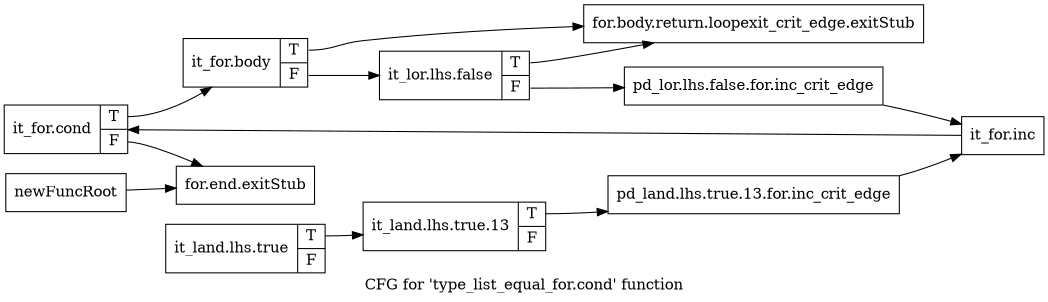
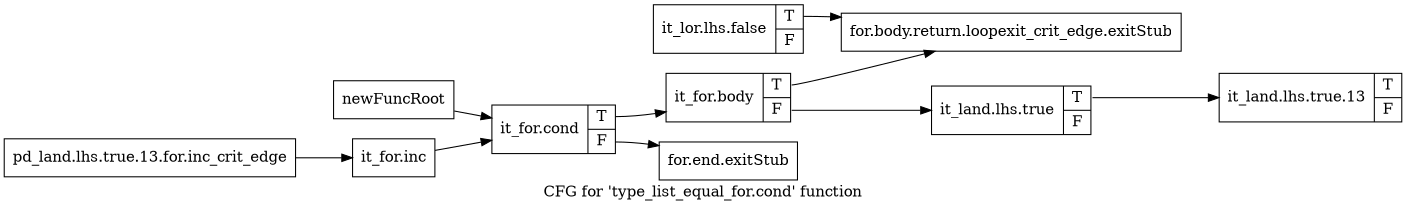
  digraph {
    label="CFG for 'type_list_equal_for.cond' function"
    rankdir=LR
    node [shape=record]
    edge [tailport=s1]
    n1 [label="{newFuncRoot}"]
    n2 [label="{it_for.cond|{<s0>T|<s1>F}}"]
    n3 [label="{for.end.exitStub}"]
    n4 [label="{it_for.body|{<s0>T|<s1>F}}"]
    n5 [label="{for.body.return.loopexit_crit_edge.exitStub}"]
    n6 [label="{it_lor.lhs.false|{<s0>T|<s1>F}}"]
-   n7 [label="{pd_lor.lhs.false.for.inc_crit_edge}"]
    n8 [label="{it_land.lhs.true|{<s0>T|<s1>F}}"]
    n9 [label="{it_land.lhs.true.13|{<s0>T|<s1>F}}"]
    n10 [label="{it_for.inc}"]
    n11 [label="{pd_land.lhs.true.13.for.inc_crit_edge}"]
-   n1 -> n3
+   n1 -> n2
    n2 -> n3
    n2 -> n4 [tailport=s0]
    n4 -> n5 [tailport=s0]
-   n4 -> n6
+   n4 -> n8
    n6 -> n5 [tailport=s0]
-   n6 -> n7
-   n7 -> n10
    n8 -> n9 [tailport=s0]
-   n9 -> n11 [tailport=s0]
    n10 -> n2
    n11 -> n10
  }
